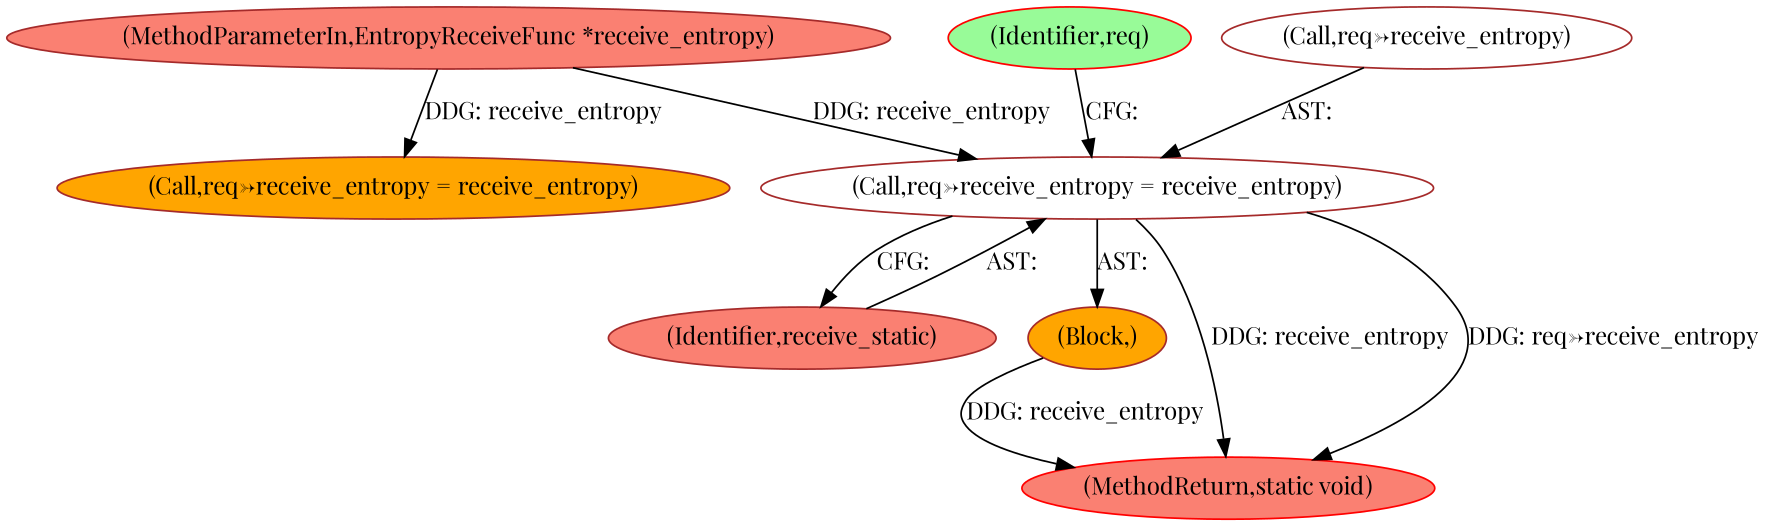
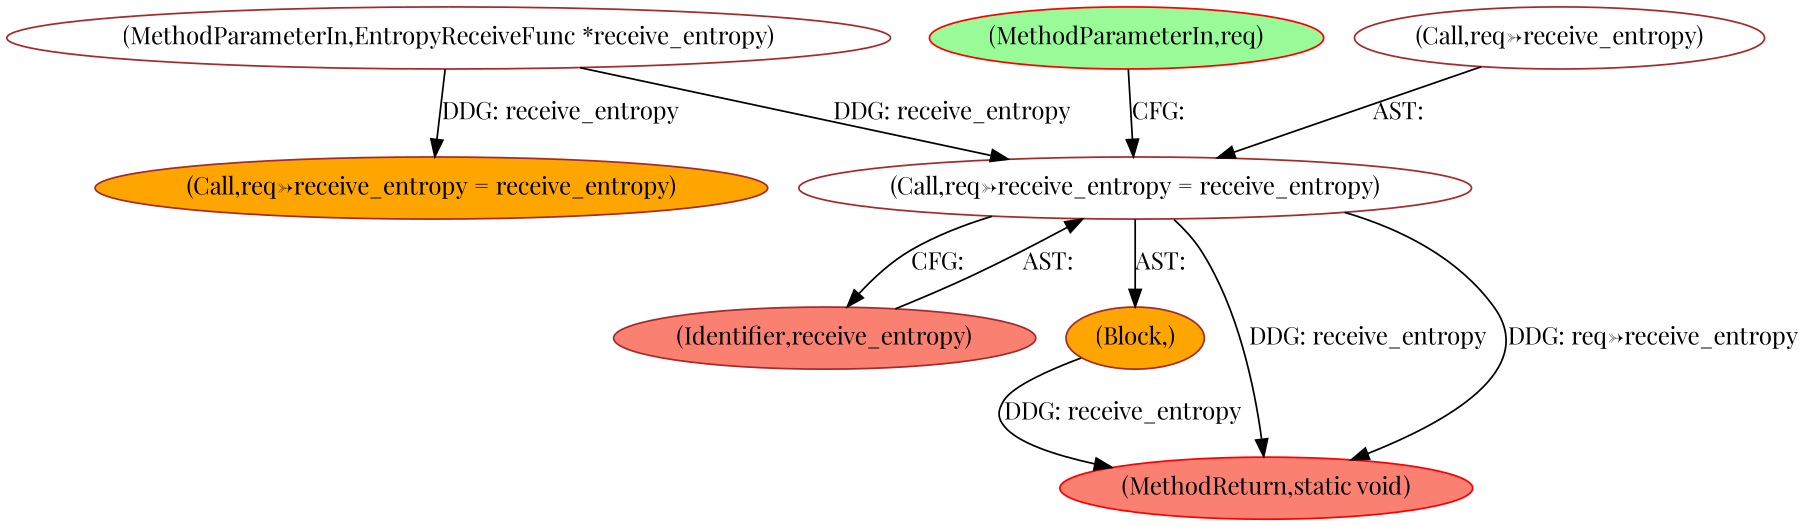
  digraph {
    fontname="Playfair Display"
    node [color=brown fillcolor=white fontname="Playfair Display" style=filled]
    edge [fontname="Playfair Display"]
    n1 [label="(Call,req->receive_entropy = receive_entropy)"]
-   n2 [fillcolor=salmon label="(Identifier,receive_static)"]
+   n2 [fillcolor=salmon label="(Identifier,receive_entropy)"]
    n3 [fillcolor=orange label="(Block,)"]
    n4 [color=red fillcolor=salmon label="(MethodReturn,static void)"]
-   n5 [fillcolor=salmon label="(MethodParameterIn,EntropyReceiveFunc *receive_entropy)"]
+   n5 [label="(MethodParameterIn,EntropyReceiveFunc *receive_entropy)"]
    n6 [fillcolor=orange label="(Call,req->receive_entropy = receive_entropy)"]
-   n7 [color=red fillcolor=palegreen label="(Identifier,req)"]
+   n7 [color=red fillcolor=palegreen label="(MethodParameterIn,req)"]
    n8 [label="(Call,req->receive_entropy)"]
    n1 -> n2 [label="CFG: "]
    n1 -> n3 [label="AST: "]
    n1 -> n4 [label="DDG: receive_entropy"]
    n1 -> n4 [label="DDG: req->receive_entropy"]
    n2 -> n1 [label="AST: "]
    n3 -> n4 [label="DDG: receive_entropy"]
    n5 -> n1 [label="DDG: receive_entropy"]
    n5 -> n6 [label="DDG: receive_entropy"]
    n7 -> n1 [label="CFG: "]
    n8 -> n1 [label="AST: "]
  }
